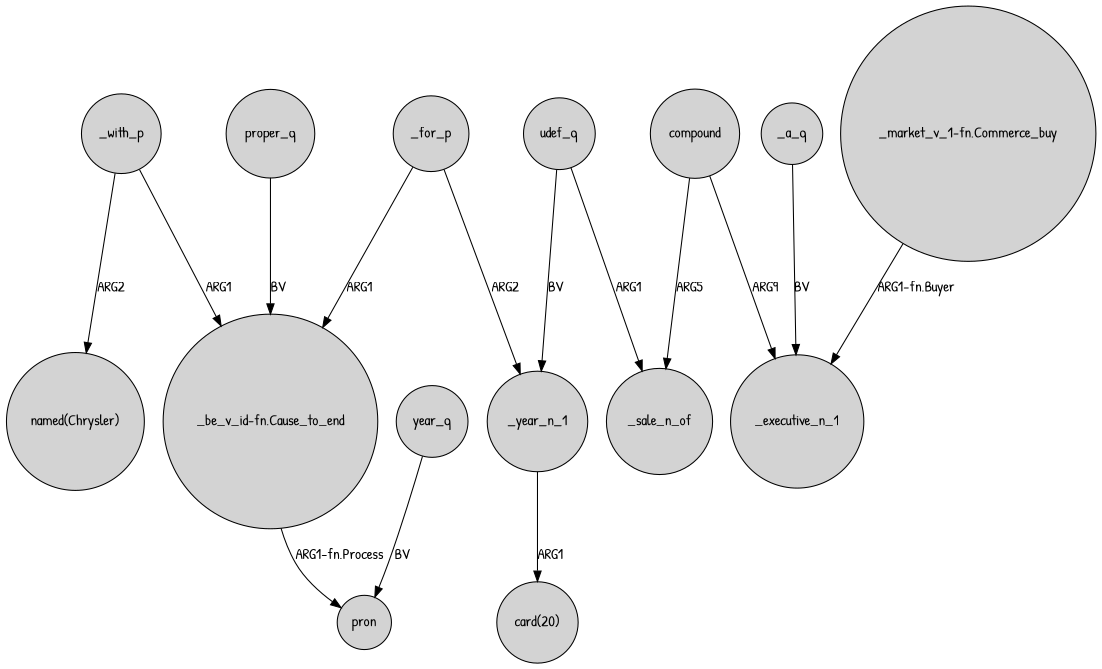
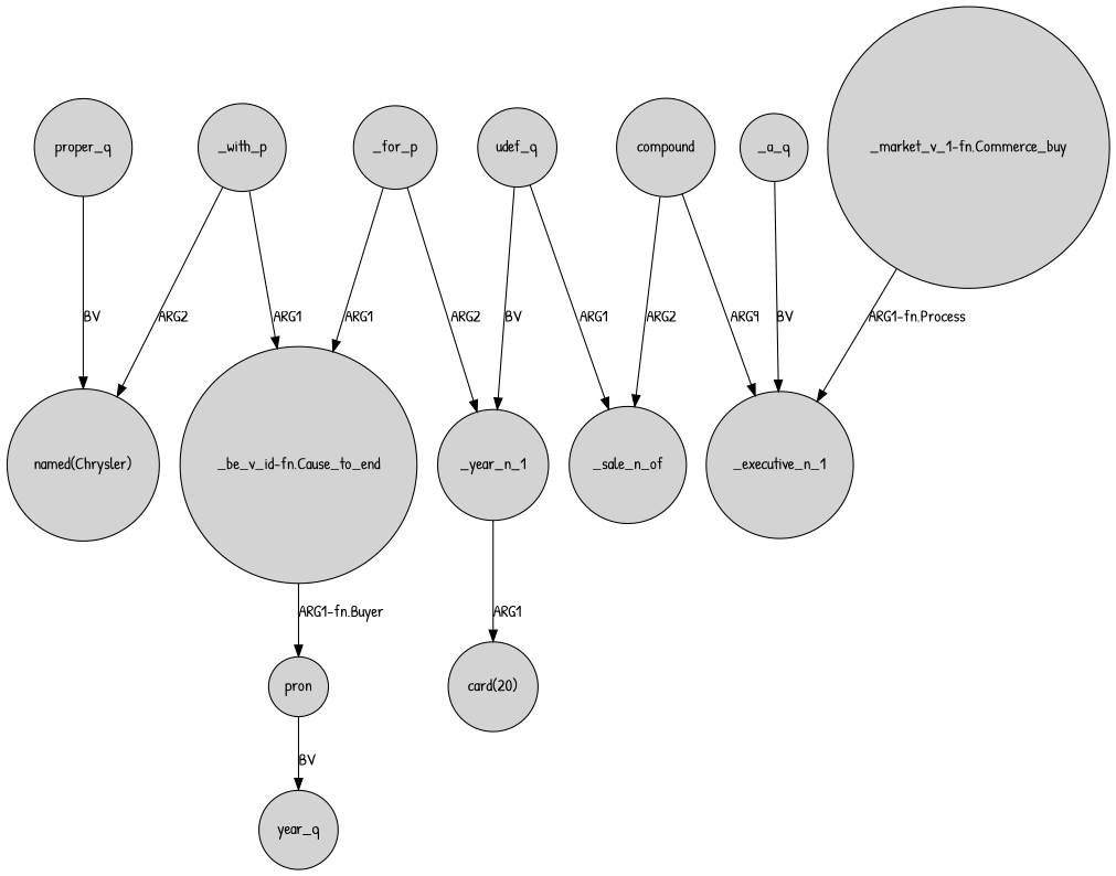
  digraph {
    fontname="Patrick Hand"
    node [fontname="Patrick Hand" shape=circle style=filled]
    edge [fontname="Patrick Hand"]
    "_be_v_id-fn.Cause_to_end"
    pron
    compound
    _executive_n_1
    _sale_n_of
    _year_n_1
    "card(20)"
    "_market_v_1-fn.Commerce_buy"
    udef_q
    proper_q
    "named(Chrysler)"
    _a_q
    _with_p
    n14 [label=year_q]
    _for_p
-   "_be_v_id-fn.Cause_to_end" -> pron [label="ARG1-fn.Process"]
+   "_be_v_id-fn.Cause_to_end" -> pron [label="ARG1-fn.Buyer"]
    compound -> _executive_n_1 [label=ARG9]
-   compound -> _sale_n_of [label=ARG5]
+   compound -> _sale_n_of [label=ARG2]
    _year_n_1 -> "card(20)" [label=ARG1]
-   "_market_v_1-fn.Commerce_buy" -> _executive_n_1 [label="ARG1-fn.Buyer"]
+   "_market_v_1-fn.Commerce_buy" -> _executive_n_1 [label="ARG1-fn.Process"]
    udef_q -> _sale_n_of [label=ARG1]
    udef_q -> _year_n_1 [label=BV]
-   proper_q -> "_be_v_id-fn.Cause_to_end" [label=BV]
+   proper_q -> "named(Chrysler)" [label=BV]
    _a_q -> _executive_n_1 [label=BV]
    _with_p -> "_be_v_id-fn.Cause_to_end" [label=ARG1]
    _with_p -> "named(Chrysler)" [label=ARG2]
-   n14 -> pron [label=BV]
+   pron -> n14 [label=BV]
    _for_p -> "_be_v_id-fn.Cause_to_end" [label=ARG1]
    _for_p -> _year_n_1 [label=ARG2]
  }
